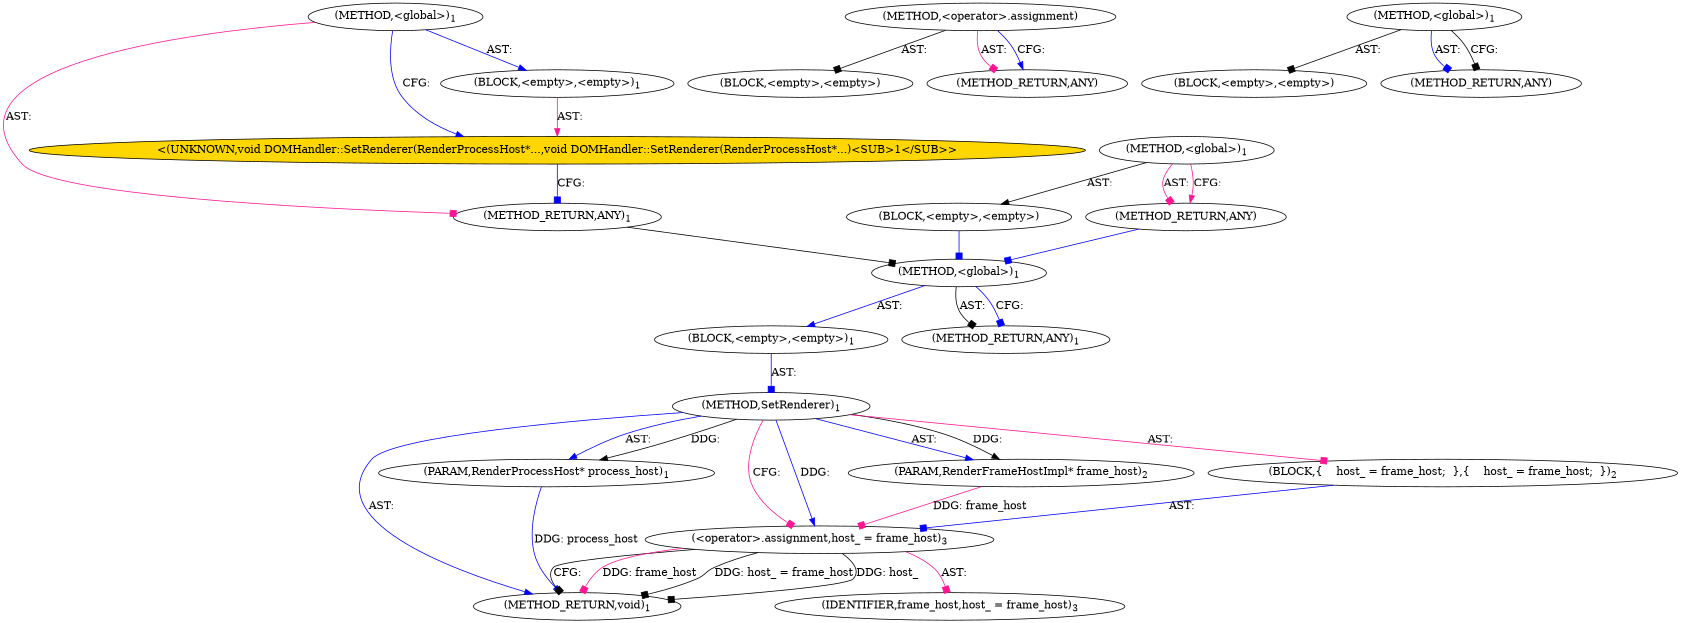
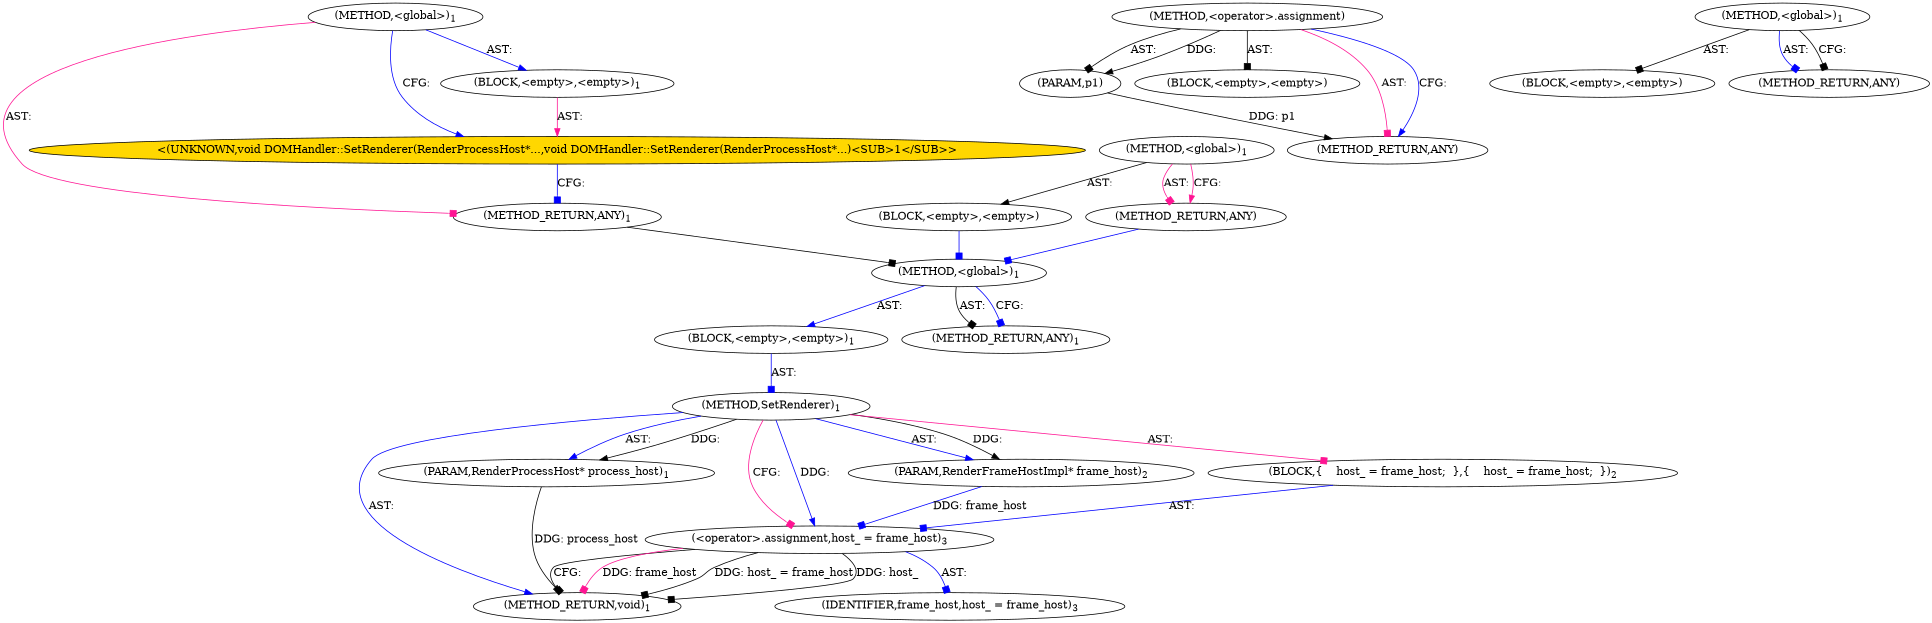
  digraph {
    edge [arrowhead=box color=blue]
    n1 [label=<(METHOD,&lt;global&gt;)<SUB>1</SUB>>]
    n2 [label=<(BLOCK,&lt;empty&gt;,&lt;empty&gt;)<SUB>1</SUB>>]
    n3 [label=<(METHOD_RETURN,ANY)<SUB>1</SUB>>]
    n4 [label=<(METHOD,SetRenderer)<SUB>1</SUB>>]
    n5 [label=<(PARAM,RenderProcessHost* process_host)<SUB>1</SUB>>]
    n6 [label=<(PARAM,RenderFrameHostImpl* frame_host)<SUB>2</SUB>>]
    n7 [label=<(BLOCK,{    host_ = frame_host;  },{    host_ = frame_host;  })<SUB>2</SUB>>]
    n8 [label=<(&lt;operator&gt;.assignment,host_ = frame_host)<SUB>3</SUB>>]
    n9 [label=<(METHOD_RETURN,void)<SUB>1</SUB>>]
    n10 [label=<(IDENTIFIER,frame_host,host_ = frame_host)<SUB>3</SUB>>]
    n11 [label=<(METHOD,&lt;operator&gt;.assignment)>]
+   n12 [label=<(PARAM,p1)>]
    n13 [label=<(BLOCK,&lt;empty&gt;,&lt;empty&gt;)>]
    n14 [label=<(METHOD_RETURN,ANY)>]
    n15 [label=<(METHOD,&lt;global&gt;)<SUB>1</SUB>>]
    n16 [label=<(BLOCK,&lt;empty&gt;,&lt;empty&gt;)>]
    n17 [label=<(METHOD_RETURN,ANY)>]
    n18 [label=<(METHOD,&lt;global&gt;)<SUB>1</SUB>>]
    n19 [label=<(BLOCK,&lt;empty&gt;,&lt;empty&gt;)<SUB>1</SUB>>]
    n20 [fillcolor=gold label="<(UNKNOWN,void DOMHandler::SetRenderer(RenderProcessHost*...,void DOMHandler::SetRenderer(RenderProcessHost*...)<SUB>1</SUB>>" style=filled]
    n21 [label=<(METHOD_RETURN,ANY)<SUB>1</SUB>>]
    n22 [label=<(METHOD,&lt;global&gt;)<SUB>1</SUB>>]
    n23 [label=<(BLOCK,&lt;empty&gt;,&lt;empty&gt;)>]
    n24 [label=<(METHOD_RETURN,ANY)>]
    n1 -> n2 [arrowhead=normal label="AST: "]
    n1 -> n3 [color=black label="AST: "]
    n1 -> n3 [label="CFG: "]
    n2 -> n4 [label="AST: "]
    n4 -> n5 [arrowhead=normal label="AST: "]
    n4 -> n5 [arrowhead=normal color=black label="DDG: "]
    n4 -> n6 [arrowhead=normal label="AST: "]
    n4 -> n6 [arrowhead=normal color=black label="DDG: "]
    n4 -> n7 [color=deeppink label="AST: "]
    n4 -> n8 [color=deeppink label="CFG: "]
    n4 -> n8 [arrowhead=normal label="DDG: "]
    n4 -> n9 [arrowhead=normal label="AST: "]
-   n5 -> n9 [arrowhead=normal label="DDG: process_host"]
-   n6 -> n8 [color=deeppink label="DDG: frame_host"]
+   n5 -> n9 [arrowhead=normal color=black label="DDG: process_host"]
+   n6 -> n8 [label="DDG: frame_host"]
    n7 -> n8 [label="AST: "]
    n8 -> n9 [color=black label="CFG: "]
    n8 -> n9 [color=deeppink label="DDG: frame_host"]
    n8 -> n9 [color=black label="DDG: host_ = frame_host"]
    n8 -> n9 [color=black label="DDG: host_"]
-   n8 -> n10 [color=deeppink label="AST: "]
+   n8 -> n10 [label="AST: "]
+   n11 -> n12 [color=black label="AST: "]
+   n11 -> n12 [arrowhead=normal color=black label="DDG: "]
    n11 -> n13 [color=black label="AST: "]
    n11 -> n14 [color=deeppink label="AST: "]
    n11 -> n14 [arrowhead=normal label="CFG: "]
+   n12 -> n14 [arrowhead=normal color=black label="DDG: p1"]
    n15 -> n16 [color=black label="AST: "]
    n15 -> n17 [label="AST: "]
    n15 -> n17 [color=black label="CFG: "]
    n18 -> n19 [arrowhead=normal label="AST: "]
    n18 -> n20 [arrowhead=normal label="CFG: "]
    n18 -> n21 [color=deeppink label="AST: "]
    n19 -> n20 [arrowhead=normal color=deeppink label="AST: "]
    n20 -> n21 [label="CFG: "]
    n21 -> n1 [color=black]
    n22 -> n23 [arrowhead=normal color=black label="AST: "]
    n22 -> n24 [color=deeppink label="AST: "]
    n22 -> n24 [arrowhead=normal color=deeppink label="CFG: "]
    n23 -> n1
    n24 -> n1
  }
